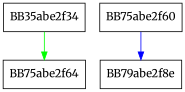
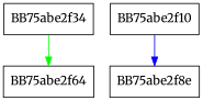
  digraph {
    fontname=Merriweather
    splines=ortho
    node [fontname=Merriweather shape=box]
    edge [fontname=Merriweather]
-   BB75abe2f34 [label=BB35abe2f34]
+   BB75abe2f34
    BB75abe2f64
-   BB75abe2f60
-   BB75abe2f8e [label=BB79abe2f8e]
+   BB75abe2f60 [label=BB75abe2f10]
+   BB75abe2f8e
    BB75abe2f34 -> BB75abe2f64 [color=green]
    BB75abe2f60 -> BB75abe2f8e [color=blue]
  }
